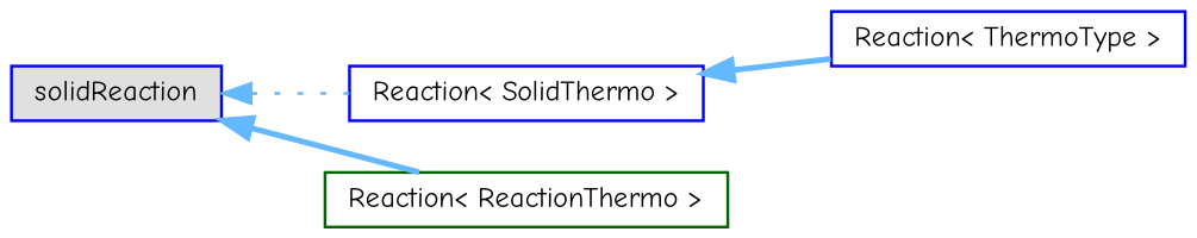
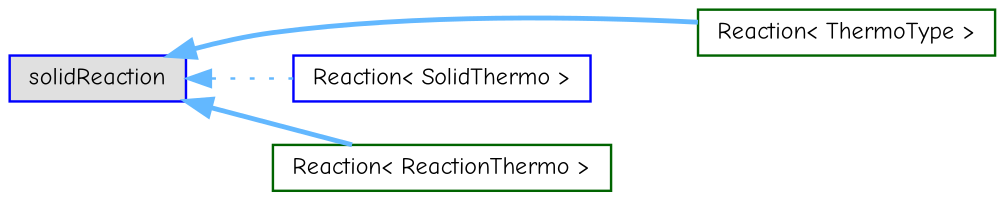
  digraph {
    fontname="Comic Neue"
    rankdir=LR
    node [color=blue fillcolor=white fontname="Comic Neue" fontsize=10 shape=box style=filled]
    edge [color=steelblue1 dir=back fontname="Comic Neue" fontsize=10 labelfontname=Helvetica labelfontsize=10 style=bold]
    n1 [fillcolor="#E0E0E0" height=0.2 label=solidReaction width=0.4]
-   n2 [height=0.2 label="Reaction\< ThermoType \>" width=0.4]
+   n2 [color=darkgreen height=0.2 label="Reaction\< ThermoType \>" width=0.4]
    n3 [height=0.2 label="Reaction\< SolidThermo \>" width=0.4]
    n4 [color=darkgreen height=0.2 label="Reaction\< ReactionThermo \>" width=0.4]
-   n3 -> n2
+   n1 -> n2
    n1 -> n3 [style=dotted]
    n1 -> n4
  }
